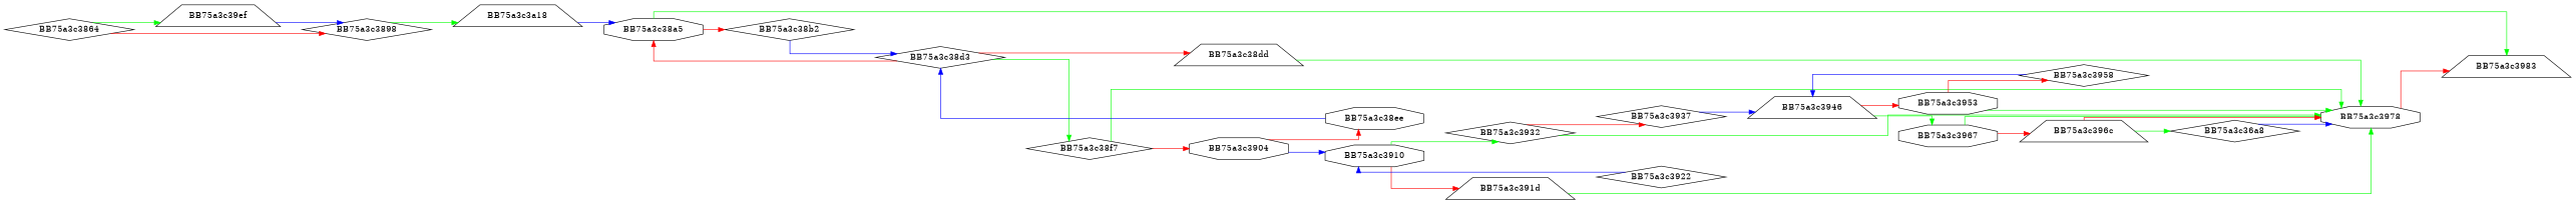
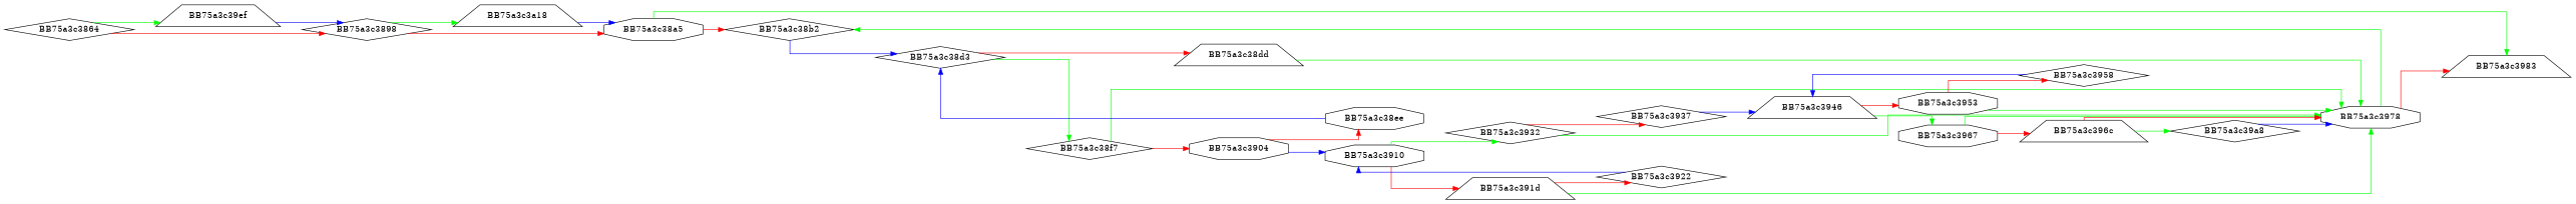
  digraph {
    rankdir=LR
    splines=ortho
    node [shape=diamond]
    edge [color=green]
    BB75a3c39ef [shape=trapezium]
    BB75a3c3864
    BB75a3c3898
    BB75a3c3a18 [shape=trapezium]
    BB75a3c38a5 [shape=octagon]
    BB75a3c3983 [shape=trapezium]
    BB75a3c38b2
    BB75a3c38d3
    BB75a3c38f7
    BB75a3c38dd [shape=trapezium]
    BB75a3c3978 [shape=octagon]
    BB75a3c3904 [shape=octagon]
    BB75a3c38ee [shape=octagon]
    BB75a3c3910 [shape=octagon]
    BB75a3c3932
    BB75a3c391d [shape=trapezium]
    BB75a3c3937
    BB75a3c3922
    BB75a3c3946 [shape=trapezium]
    BB75a3c3967 [shape=octagon]
    BB75a3c3953 [shape=octagon]
    BB75a3c396c [shape=trapezium]
    BB75a3c3958
-   BB75a3c39a8 [label=BB75a3c36a8]
+   BB75a3c39a8
    BB75a3c39ef -> BB75a3c3898 [color=blue]
    BB75a3c3864 -> BB75a3c39ef
    BB75a3c3864 -> BB75a3c3898 [color=red]
    BB75a3c3898 -> BB75a3c3a18
-   BB75a3c38d3 -> BB75a3c38a5 [color=red]
+   BB75a3c3898 -> BB75a3c38a5 [color=red]
    BB75a3c3a18 -> BB75a3c38a5 [color=blue]
    BB75a3c38a5 -> BB75a3c3983
    BB75a3c38a5 -> BB75a3c38b2 [color=red]
    BB75a3c38b2 -> BB75a3c38d3 [color=blue]
    BB75a3c38d3 -> BB75a3c38f7
    BB75a3c38d3 -> BB75a3c38dd [color=red]
    BB75a3c38f7 -> BB75a3c3978
    BB75a3c38f7 -> BB75a3c3904 [color=red]
    BB75a3c38dd -> BB75a3c3978
    BB75a3c3978 -> BB75a3c3983 [color=red]
+   BB75a3c3978 -> BB75a3c38b2
    BB75a3c3904 -> BB75a3c38ee [color=red]
    BB75a3c3904 -> BB75a3c3910 [color=blue]
    BB75a3c38ee -> BB75a3c38d3 [color=blue]
    BB75a3c3910 -> BB75a3c3932
    BB75a3c3910 -> BB75a3c391d [color=red]
    BB75a3c3932 -> BB75a3c3978
    BB75a3c3932 -> BB75a3c3937 [color=red]
    BB75a3c391d -> BB75a3c3978
+   BB75a3c391d -> BB75a3c3922 [color=red]
    BB75a3c3937 -> BB75a3c3946 [color=blue]
    BB75a3c3922 -> BB75a3c3910 [color=blue]
    BB75a3c3946 -> BB75a3c3967
    BB75a3c3946 -> BB75a3c3953 [color=red]
    BB75a3c3967 -> BB75a3c3978
    BB75a3c3967 -> BB75a3c396c [color=red]
    BB75a3c3953 -> BB75a3c3978
    BB75a3c3953 -> BB75a3c3958 [color=red]
    BB75a3c396c -> BB75a3c3978 [color=red]
    BB75a3c396c -> BB75a3c39a8
    BB75a3c3958 -> BB75a3c3946 [color=blue]
    BB75a3c39a8 -> BB75a3c3978 [color=blue]
  }
